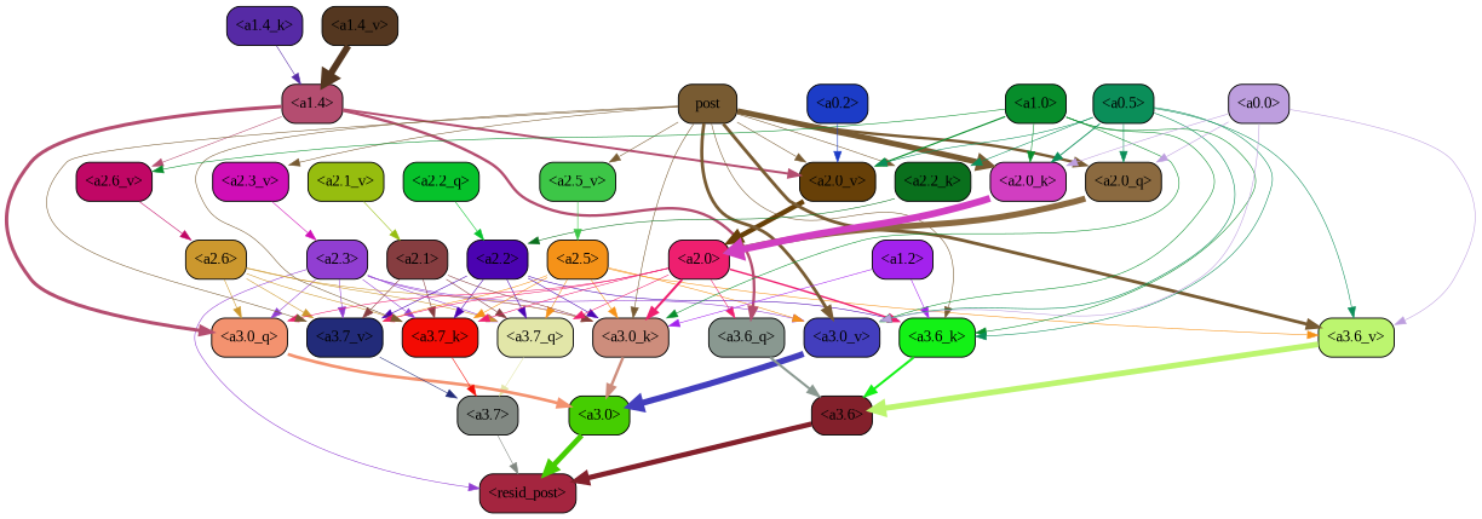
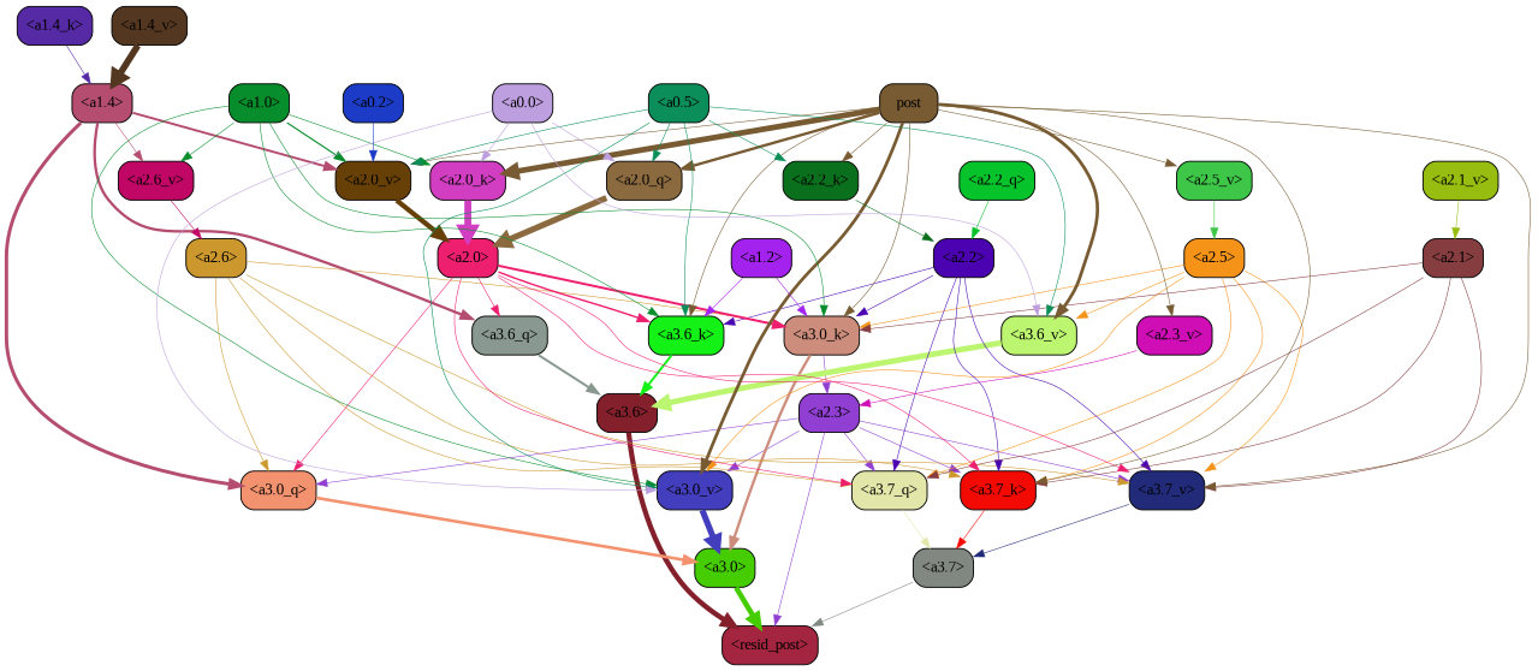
  strict digraph {
    fontname="Liberation Serif"
    splines=true
    node [color=black fontname="Liberation Serif" shape=box style="filled, rounded"]
    edge [color="#785b32" fontname="Liberation Serif" penwidth=0.6]
    "<a3.7>" [fillcolor="#818882"]
    "<resid_post>" [fillcolor="#a4253f"]
    "<a3.6>" [fillcolor="#83202b"]
    "<a3.0>" [fillcolor="#45cd01"]
    "<a2.3>" [fillcolor="#913ed2"]
    "<a3.7_q>" [fillcolor="#e2e6a8"]
    "<a3.0_q>" [fillcolor="#f3926f"]
    "<a3.7_k>" [fillcolor="#f30b03"]
    "<a3.0_k>" [fillcolor="#cd8d7c"]
    "<a3.7_v>" [fillcolor="#222b79"]
    "<a3.0_v>" [fillcolor="#433ebd"]
    "<a3.6_q>" [fillcolor="#899890"]
    "<a3.6_k>" [fillcolor="#13f116"]
    "<a3.6_v>" [fillcolor="#bcf56f"]
    "<a2.6>" [fillcolor="#cc982e"]
    "<a2.5>" [fillcolor="#f59218"]
    "<a2.2>" [fillcolor="#4b03b1"]
    "<a2.1>" [fillcolor="#863d40"]
    "<a2.0>" [fillcolor="#ee1f6f"]
    "<a1.4>" [fillcolor="#b44d70"]
    "<a2.6_v>" [fillcolor="#c00765"]
    "<a2.0_v>" [fillcolor="#674008"]
    "<a2.1_v>" [fillcolor="#96bd0f"]
    n24 [fillcolor="#785b32" label=post]
    "<a2.0_q>" [fillcolor="#8b6a40"]
    "<a2.2_k>" [fillcolor="#0a701d"]
    "<a2.0_k>" [fillcolor="#d13ec1"]
    "<a2.5_v>" [fillcolor="#3dc647"]
    "<a2.3_v>" [fillcolor="#cf0eb6"]
    "<a1.2>" [fillcolor="#a322ed"]
    "<a1.0>" [fillcolor="#078d2b"]
    "<a0.5>" [fillcolor="#0b8e59"]
    "<a0.0>" [fillcolor="#bd9ede"]
    "<a2.2_q>" [fillcolor="#06c22b"]
    "<a0.2>" [fillcolor="#1c3cc7"]
    "<a1.4_k>" [fillcolor="#562aa5"]
    "<a1.4_v>" [fillcolor="#543720"]
    "<a3.7>" -> "<resid_post>" [color="#818882"]
    "<a3.6>" -> "<resid_post>" [color="#83202b" penwidth=4.753257989883423]
    "<a3.0>" -> "<resid_post>" [color="#45cd01" penwidth=4.90053927898407]
    "<a2.3>" -> "<resid_post>" [color="#913ed2"]
    "<a2.3>" -> "<a3.7_q>" [color="#913ed2"]
    "<a2.3>" -> "<a3.0_q>" [color="#913ed2"]
    "<a2.3>" -> "<a3.7_k>" [color="#913ed2"]
-   "<a2.3>" -> "<a3.0_k>" [color="#913ed2"]
+   "<a3.0_k>" -> "<a2.3>" [color="#913ed2"]
    "<a2.3>" -> "<a3.7_v>" [color="#913ed2"]
    "<a2.3>" -> "<a3.0_v>" [color="#913ed2"]
    "<a3.7_q>" -> "<a3.7>" [color="#e2e6a8"]
    "<a3.0_q>" -> "<a3.0>" [color="#f3926f" penwidth=2.870753765106201]
    "<a3.7_k>" -> "<a3.7>" [color="#f30b03"]
    "<a3.0_k>" -> "<a3.0>" [color="#cd8d7c" penwidth=2.520303964614868]
    "<a3.7_v>" -> "<a3.7>" [color="#222b79"]
    "<a3.0_v>" -> "<a3.0>" [color="#433ebd" penwidth=5.680712580680847]
    "<a3.6_q>" -> "<a3.6>" [color="#899890" penwidth=2.160832464694977]
    "<a3.6_k>" -> "<a3.6>" [color="#13f116" penwidth=2.13908451795578]
    "<a3.6_v>" -> "<a3.6>" [color="#bcf56f" penwidth=5.297133803367615]
    "<a2.6>" -> "<a3.7_q>" [color="#cc982e"]
    "<a2.6>" -> "<a3.0_q>" [color="#cc982e"]
    "<a2.6>" -> "<a3.7_k>" [color="#cc982e"]
    "<a2.6>" -> "<a3.0_k>" [color="#cc982e"]
    "<a2.6>" -> "<a3.7_v>" [color="#cc982e"]
    "<a2.5>" -> "<a3.7_q>" [color="#f59218"]
    "<a2.5>" -> "<a3.7_k>" [color="#f59218"]
    "<a2.5>" -> "<a3.0_k>" [color="#f59218"]
    "<a2.5>" -> "<a3.7_v>" [color="#f59218"]
    "<a2.5>" -> "<a3.0_v>" [color="#f59218"]
    "<a2.5>" -> "<a3.6_v>" [color="#f59218"]
    "<a2.2>" -> "<a3.7_q>" [color="#4b03b1"]
    "<a2.2>" -> "<a3.7_k>" [color="#4b03b1"]
    "<a2.2>" -> "<a3.0_k>" [color="#4b03b1"]
    "<a2.2>" -> "<a3.7_v>" [color="#4b03b1"]
    "<a2.2>" -> "<a3.6_k>" [color="#4b03b1"]
    "<a2.1>" -> "<a3.7_q>" [color="#863d40"]
    "<a2.1>" -> "<a3.7_k>" [color="#863d40"]
    "<a2.1>" -> "<a3.0_k>" [color="#863d40"]
    "<a2.1>" -> "<a3.7_v>" [color="#863d40"]
    "<a2.0>" -> "<a3.7_q>" [color="#ee1f6f"]
    "<a2.0>" -> "<a3.0_q>" [color="#ee1f6f"]
    "<a2.0>" -> "<a3.7_k>" [color="#ee1f6f"]
    "<a2.0>" -> "<a3.0_k>" [color="#ee1f6f" penwidth=2.172017753124237]
    "<a2.0>" -> "<a3.7_v>" [color="#ee1f6f"]
    "<a2.0>" -> "<a3.6_q>" [color="#ee1f6f"]
    "<a2.0>" -> "<a3.6_k>" [color="#ee1f6f" penwidth=1.5348684191703796]
    "<a1.4>" -> "<a3.0_q>" [color="#b44d70" penwidth=3.2595192790031433]
    "<a1.4>" -> "<a3.6_q>" [color="#b44d70" penwidth=2.532623291015625]
    "<a1.4>" -> "<a2.6_v>" [color="#b44d70"]
    "<a1.4>" -> "<a2.0_v>" [color="#b44d70" penwidth=2.1199009865522385]
    "<a2.6_v>" -> "<a2.6>" [color="#c00765"]
    "<a2.0_v>" -> "<a2.0>" [color="#674008" penwidth=4.592647075653076]
    "<a2.1_v>" -> "<a2.1>" [color="#96bd0f"]
    n24 -> "<a3.7_k>"
    n24 -> "<a3.0_k>" [penwidth=0.6117386221885681]
    n24 -> "<a3.7_v>"
    n24 -> "<a3.0_v>" [penwidth=2.969020187854767]
    n24 -> "<a3.6_k>"
    n24 -> "<a3.6_v>" [penwidth=3.0186105966567993]
    n24 -> "<a2.0_v>"
    n24 -> "<a2.0_q>" [penwidth=2.5791755318641663]
    n24 -> "<a2.2_k>"
    n24 -> "<a2.0_k>" [penwidth=5.307481050491333]
    n24 -> "<a2.5_v>"
    n24 -> "<a2.3_v>"
    "<a2.0_q>" -> "<a2.0>" [color="#8b6a40" penwidth=5.682948350906372]
    "<a2.2_k>" -> "<a2.2>" [color="#0a701d"]
    "<a2.0_k>" -> "<a2.0>" [color="#d13ec1" penwidth=6.450693130493164]
    "<a2.5_v>" -> "<a2.5>" [color="#3dc647"]
    "<a2.3_v>" -> "<a2.3>" [color="#cf0eb6"]
    "<a1.2>" -> "<a3.0_k>" [color="#a322ed"]
    "<a1.2>" -> "<a3.6_k>" [color="#a322ed"]
    "<a1.0>" -> "<a3.0_k>" [color="#078d2b"]
    "<a1.0>" -> "<a3.0_v>" [color="#078d2b"]
    "<a1.0>" -> "<a3.6_k>" [color="#078d2b"]
    "<a1.0>" -> "<a2.6_v>" [color="#078d2b"]
    "<a1.0>" -> "<a2.0_v>" [color="#078d2b" penwidth=1.237271785736084]
    "<a1.0>" -> "<a2.0_k>" [color="#078d2b"]
    "<a0.5>" -> "<a3.0_v>" [color="#0b8e59" penwidth=0.6409564018249512]
    "<a0.5>" -> "<a3.6_k>" [color="#0b8e59"]
    "<a0.5>" -> "<a3.6_v>" [color="#0b8e59"]
    "<a0.5>" -> "<a2.0_v>" [color="#0b8e59"]
    "<a0.5>" -> "<a2.0_q>" [color="#0b8e59"]
    "<a0.5>" -> "<a2.2_k>" [color="#0b8e59"]
-   "<a0.5>" -> "<a2.0_k>" [color="#0b8e59" penwidth=0.9355769157409668]
    "<a0.0>" -> "<a3.0_v>" [color="#bd9ede"]
    "<a0.0>" -> "<a3.6_v>" [color="#bd9ede"]
    "<a0.0>" -> "<a2.0_q>" [color="#bd9ede"]
    "<a0.0>" -> "<a2.0_k>" [color="#bd9ede"]
    "<a2.2_q>" -> "<a2.2>" [color="#06c22b"]
    "<a0.2>" -> "<a2.0_v>" [color="#1c3cc7"]
    "<a1.4_k>" -> "<a1.4>" [color="#562aa5"]
    "<a1.4_v>" -> "<a1.4>" [color="#543720" penwidth=6.149721145629883]
  }
